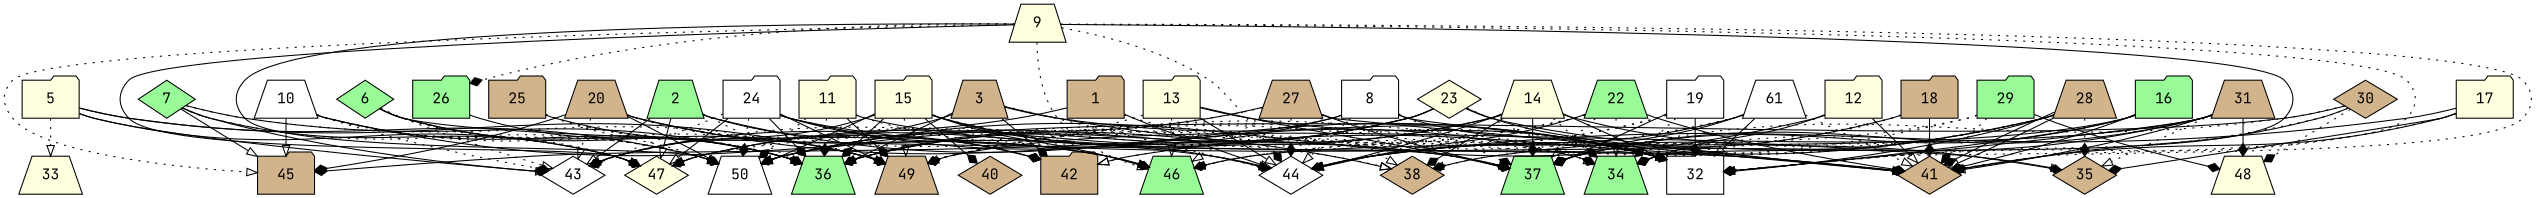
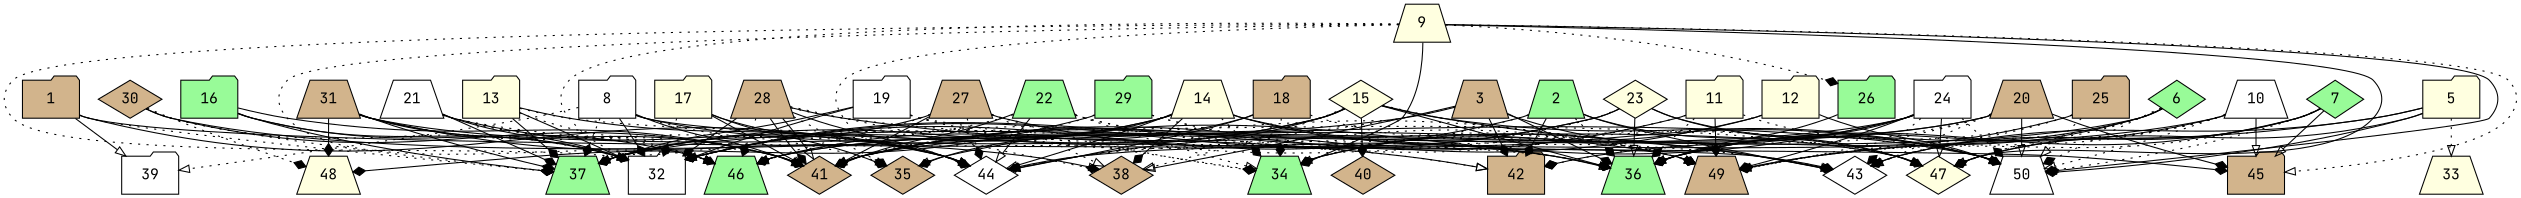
  digraph {
    fontname="JetBrains Mono"
    node [alpha=0.08 fillcolor=tan fontname="JetBrains Mono" shape=trapezium style=filled]
    edge [arrowhead=diamond fontname="JetBrains Mono" style=solid]
    1 [alpha=0.01 expect_size=17925120 shape=folder]
    37 [alpha=0.10 expect_size=14819328 fillcolor=palegreen]
+   39 [alpha=0.04 expect_size=7611392 fillcolor=white shape=folder]
    43 [alpha=0.19 expect_size=31140864 fillcolor=white shape=diamond]
    44 [expect_size=29349888 fillcolor=white shape=diamond]
    2 [alpha=0.15 expect_size=22930432 fillcolor=palegreen]
    32 [expect_size=9801728 fillcolor=white shape=folder]
    36 [alpha=0.09 expect_size=35784704 fillcolor=palegreen]
    42 [alpha=0.04 expect_size=11909120 shape=folder]
    47 [alpha=0.10 expect_size=19682304 fillcolor=lightyellow shape=diamond]
    3 [alpha=0.13 expect_size=14213120]
    38 [alpha=0.14 expect_size=13464576 shape=diamond]
    50 [expect_size=39794688 fillcolor=white]
    5 [alpha=0.07 expect_size=38733824 fillcolor=lightyellow shape=folder]
    33 [alpha=0.19 expect_size=52056064 fillcolor=lightyellow]
    49 [alpha=0.16 expect_size=29430784]
    6 [alpha=0.05 expect_size=6602752 fillcolor=palegreen shape=diamond]
    41 [alpha=0.00 expect_size=27123712 shape=diamond]
    7 [alpha=0.04 expect_size=18496512 fillcolor=palegreen shape=diamond]
    45 [alpha=0.01 expect_size=28040192 shape=folder]
    8 [alpha=0.04 expect_size=28320768 fillcolor=white shape=folder]
    9 [alpha=0.12 expect_size=33985536 fillcolor=lightyellow]
    34 [alpha=0.19 expect_size=48236544 fillcolor=palegreen]
    46 [alpha=0.17 expect_size=45134848 fillcolor=palegreen]
    26 [alpha=0.11 expect_size=13602816 fillcolor=palegreen shape=folder]
    10 [alpha=0.00 expect_size=10908672 fillcolor=white]
    11 [alpha=0.18 expect_size=6183936 fillcolor=lightyellow shape=folder]
    12 [alpha=0.15 expect_size=8836096 fillcolor=lightyellow shape=folder]
    13 [alpha=0.02 expect_size=44145664 fillcolor=lightyellow shape=folder]
    14 [alpha=0.10 expect_size=26744832 fillcolor=lightyellow]
    35 [alpha=0.07 expect_size=15920128 shape=diamond]
-   15 [alpha=0.20 expect_size=23165952 fillcolor=lightyellow shape=folder]
+   15 [alpha=0.20 expect_size=23165952 fillcolor=lightyellow shape=diamond]
    40 [alpha=0.13 expect_size=26004480 shape=diamond]
    16 [alpha=0.13 expect_size=38663168 fillcolor=palegreen shape=folder]
    17 [alpha=0.14 expect_size=50078720 fillcolor=lightyellow shape=folder]
    18 [alpha=0.10 expect_size=11842560 shape=folder]
    19 [expect_size=20992000 fillcolor=white shape=folder]
    20 [alpha=0.12 expect_size=48301056]
-   21 [alpha=0.01 expect_size=49262592 fillcolor=white label=61]
+   21 [alpha=0.01 expect_size=49262592 fillcolor=white]
    22 [alpha=0.18 expect_size=44130304 fillcolor=palegreen]
    23 [alpha=0.18 expect_size=31959040 fillcolor=lightyellow shape=diamond]
    24 [alpha=0.06 expect_size=37528576 fillcolor=white shape=folder]
    25 [expect_size=14630912 shape=folder]
    27 [alpha=0.19 expect_size=43892736]
    28 [alpha=0.18 expect_size=28785664]
    29 [expect_size=6066176 fillcolor=palegreen shape=folder]
    48 [alpha=0.13 expect_size=43704320 fillcolor=lightyellow]
    30 [alpha=0.00 expect_size=25584640 shape=diamond]
    31 [alpha=0.14 expect_size=6874112]
    1 -> 37 [style=dotted]
+   1 -> 39 [arrowhead=onormal]
    1 -> 43
    1 -> 44 [arrowhead=onormal]
-   2 -> 43 [arrowhead=onormal]
+   2 -> 43
    2 -> 44 [arrowhead=onormal style=dotted]
    2 -> 32 [arrowhead=onormal]
    2 -> 36 [style=dotted]
    2 -> 42
    2 -> 47 [arrowhead=onormal]
    3 -> 43 [arrowhead=onormal]
    3 -> 44 [style=dotted]
    3 -> 32 [arrowhead=onormal]
    3 -> 36
    3 -> 42
    3 -> 38 [arrowhead=onormal]
    5 -> 43
    5 -> 47 [arrowhead=onormal]
    5 -> 50
    5 -> 33 [arrowhead=onormal style=dotted]
    5 -> 49
    6 -> 43 [arrowhead=onormal style=dotted]
    6 -> 36
    6 -> 47 [style=dotted]
    6 -> 50 [style=dotted]
    6 -> 49
    6 -> 41
    7 -> 43 [arrowhead=onormal]
    7 -> 36 [arrowhead=onormal]
    7 -> 47
    7 -> 50 [style=dotted]
    7 -> 49 [arrowhead=onormal style=dotted]
    7 -> 45 [arrowhead=onormal]
    8 -> 37 [style=dotted]
+   8 -> 39 [arrowhead=onormal style=dotted]
    8 -> 44 [arrowhead=onormal style=dotted]
    8 -> 32
    8 -> 47 [arrowhead=onormal]
    8 -> 41 [arrowhead=onormal]
    8 -> 45
    9 -> 44 [style=dotted]
    9 -> 32 [style=dotted]
    9 -> 47 [arrowhead=onormal]
    9 -> 50 [arrowhead=onormal]
    9 -> 41 [style=dotted]
    9 -> 45 [arrowhead=onormal style=dotted]
    9 -> 34
    9 -> 46 [arrowhead=onormal style=dotted]
    9 -> 26 [style=dotted]
    26 -> 36
    10 -> 43 [style=dotted]
    10 -> 44 [arrowhead=onormal]
    10 -> 36 [arrowhead=onormal]
    10 -> 47 [style=dotted]
    10 -> 50 [arrowhead=onormal style=dotted]
    10 -> 49 [style=dotted]
    10 -> 45 [arrowhead=onormal]
    11 -> 36 [style=dotted]
    11 -> 50 [style=dotted]
    11 -> 49
    11 -> 41 [arrowhead=onormal]
    11 -> 46 [style=dotted]
    12 -> 50 [arrowhead=onormal]
    12 -> 41 [arrowhead=onormal]
    12 -> 34
    13 -> 37
    13 -> 44 [arrowhead=onormal]
    13 -> 32
    13 -> 47 [arrowhead=onormal style=dotted]
    13 -> 46 [arrowhead=onormal style=dotted]
    14 -> 37
    14 -> 44 [arrowhead=onormal]
    14 -> 32
    14 -> 36 [arrowhead=onormal]
    14 -> 47 [style=dotted]
    14 -> 38
    14 -> 50
    14 -> 34 [style=dotted]
    14 -> 35
    15 -> 37 [arrowhead=onormal]
    15 -> 43
    15 -> 44 [arrowhead=onormal]
    15 -> 32 [style=dotted]
    15 -> 36
    15 -> 38 [arrowhead=onormal style=dotted]
    15 -> 50 [arrowhead=onormal]
    15 -> 49 [arrowhead=onormal style=dotted]
    15 -> 46
    15 -> 40
    16 -> 37
    16 -> 32 [arrowhead=onormal]
    16 -> 41
    16 -> 46
    17 -> 44 [arrowhead=onormal]
    17 -> 32 [style=dotted]
    17 -> 41 [arrowhead=onormal]
    17 -> 35
    18 -> 44 [arrowhead=onormal]
    18 -> 49 [style=dotted]
    18 -> 41
    18 -> 34 [style=dotted]
    19 -> 37
    19 -> 32
    19 -> 42 [arrowhead=onormal style=dotted]
    19 -> 49 [arrowhead=onormal style=dotted]
    19 -> 34 [style=dotted]
    20 -> 37 [arrowhead=onormal]
    20 -> 43 [arrowhead=onormal style=dotted]
    20 -> 42 [style=dotted]
    20 -> 50 [arrowhead=onormal]
    20 -> 49 [style=dotted]
    20 -> 45
    20 -> 46 [arrowhead=onormal]
    21 -> 37
    21 -> 44 [arrowhead=onormal]
    21 -> 32 [arrowhead=onormal]
    21 -> 36 [style=dotted]
    21 -> 41 [arrowhead=onormal style=dotted]
    21 -> 46 [arrowhead=onormal style=dotted]
    22 -> 37 [arrowhead=onormal style=dotted]
    22 -> 44 [arrowhead=onormal]
    22 -> 36 [arrowhead=onormal style=dotted]
    22 -> 49 [style=dotted]
    22 -> 41
    22 -> 34 [arrowhead=onormal style=dotted]
    23 -> 32
    23 -> 36 [arrowhead=onormal]
    23 -> 47 [arrowhead=onormal]
    23 -> 50 [arrowhead=onormal]
    23 -> 41
    23 -> 34 [arrowhead=onormal style=dotted]
    24 -> 43 [style=dotted]
    24 -> 36
    24 -> 47 [arrowhead=onormal]
    24 -> 50 [style=dotted]
    24 -> 49
    24 -> 34
    24 -> 46 [arrowhead=onormal]
    24 -> 35 [arrowhead=onormal]
    25 -> 36 [arrowhead=onormal style=dotted]
    25 -> 42
    25 -> 50 [arrowhead=onormal style=dotted]
    25 -> 49 [arrowhead=onormal style=dotted]
    27 -> 37
    27 -> 43 [arrowhead=onormal style=dotted]
    27 -> 44 [style=dotted]
    27 -> 36
    27 -> 38 [arrowhead=onormal style=dotted]
    27 -> 41 [arrowhead=onormal]
    27 -> 34 [style=dotted]
    27 -> 46 [arrowhead=onormal style=dotted]
    28 -> 44
    28 -> 32
    28 -> 42 [arrowhead=onormal]
    28 -> 38 [style=dotted]
    28 -> 49 [style=dotted]
    28 -> 41
    28 -> 41 [arrowhead=onormal]
    28 -> 46 [style=dotted]
    28 -> 35 [style=dotted]
    29 -> 47 [arrowhead=onormal style=dotted]
    29 -> 49 [style=dotted]
    29 -> 41 [style=dotted]
    29 -> 48
    30 -> 37 [style=dotted]
    30 -> 32 [arrowhead=onormal style=dotted]
    30 -> 50 [arrowhead=onormal]
    30 -> 41
    30 -> 48 [style=dotted]
    31 -> 37
    31 -> 32
    31 -> 38 [arrowhead=onormal]
    31 -> 49
    31 -> 41 [arrowhead=onormal]
    31 -> 46 [arrowhead=onormal style=dotted]
    31 -> 35 [arrowhead=onormal style=dotted]
    31 -> 48
  }
